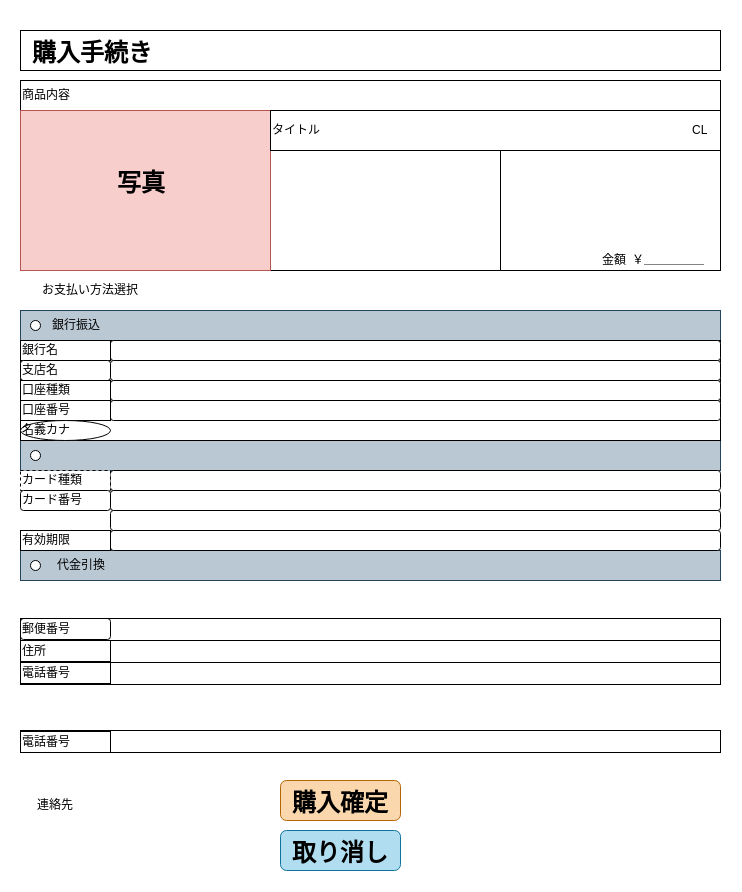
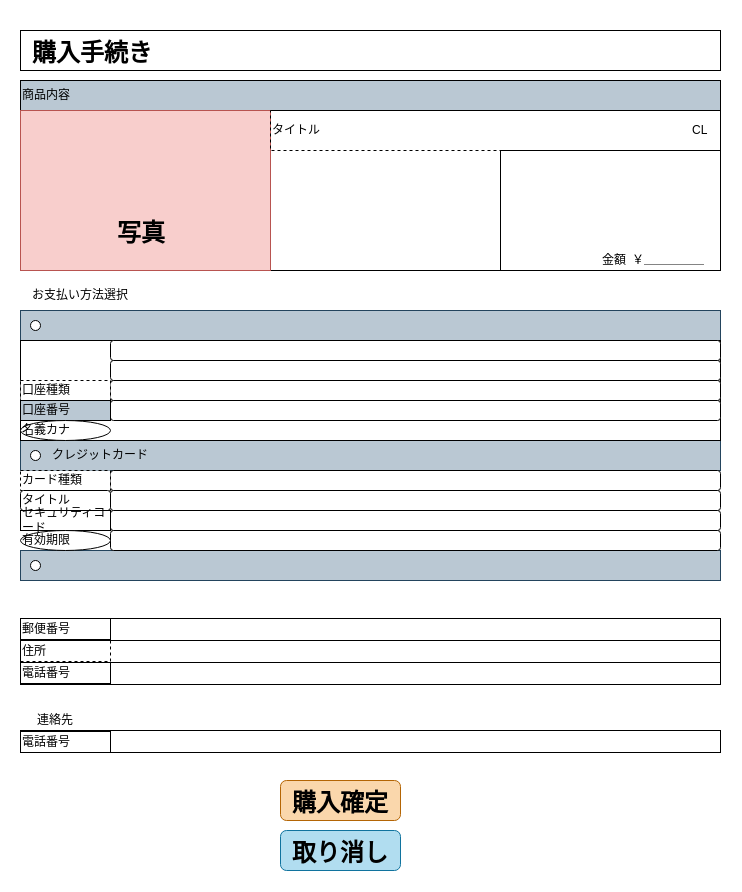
  <mxCell id="0" />
  <mxCell id="1" parent="0" />
  <mxCell id="2" value="" style="rounded=0;whiteSpace=wrap;html=1;strokeWidth=1;fillColor=none;gradientColor=none;align=left;" parent="1" vertex="1"><mxGeometry x="20" y="30" width="700" height="40" as="geometry" /></mxCell>
  <mxCell id="3" value="&lt;h1&gt;購入手続き&lt;/h1&gt;" style="text;html=1;resizable=0;points=[];autosize=1;align=left;verticalAlign=top;spacingTop=-4;" parent="1" vertex="1"><mxGeometry x="30" y="20" width="140" height="50" as="geometry" /></mxCell>
  <mxCell id="4" value="" style="rounded=0;whiteSpace=wrap;html=1;strokeWidth=1;fillColor=none;gradientColor=none;align=left;" parent="1" vertex="1"><mxGeometry x="20" y="80" width="700" height="190" as="geometry" /></mxCell>
- <mxCell id="5" value="商品内容" style="rounded=0;whiteSpace=wrap;html=1;strokeWidth=1;align=left;" parent="1" vertex="1"><mxGeometry x="20" y="80" width="700" height="30" as="geometry" /></mxCell>
+ <mxCell id="5" value="商品内容" style="rounded=0;whiteSpace=wrap;html=1;strokeWidth=1;align=left;fillColor=#bac8d3;" parent="1" vertex="1"><mxGeometry x="20" y="80" width="700" height="30" as="geometry" /></mxCell>
  <mxCell id="6" value="&lt;h1&gt;&lt;br&gt;&lt;/h1&gt;" style="rounded=0;whiteSpace=wrap;html=1;strokeWidth=1;fillColor=#f8cecc;align=left;strokeColor=#b85450;" parent="1" vertex="1"><mxGeometry x="20" y="110" width="250" height="160" as="geometry" /></mxCell>
- <mxCell id="7" value="&lt;h1&gt;写真&lt;/h1&gt;" style="text;html=1;resizable=0;points=[];autosize=1;align=left;verticalAlign=top;spacingTop=-4;" parent="1" vertex="1"><mxGeometry x="115" y="150" width="60" height="50" as="geometry" /></mxCell>
- <mxCell id="8" value="タイトル　　　　　　　　　　　　　　　　　　　　　　　　　　　　　　　CL" style="rounded=0;whiteSpace=wrap;html=1;strokeWidth=1;fillColor=none;gradientColor=none;align=left;" parent="1" vertex="1"><mxGeometry x="270" y="110" width="450" height="40" as="geometry" /></mxCell>
+ <mxCell id="7" value="&lt;h1&gt;写真&lt;/h1&gt;" style="text;html=1;resizable=0;points=[];autosize=1;align=left;verticalAlign=top;spacingTop=-4;" parent="1" vertex="1"><mxGeometry x="115" y="200" width="60" height="50" as="geometry" /></mxCell>
+ <mxCell id="8" value="タイトル　　　　　　　　　　　　　　　　　　　　　　　　　　　　　　　CL" style="rounded=0;whiteSpace=wrap;html=1;strokeWidth=1;fillColor=none;gradientColor=none;align=left;dashed=1;" parent="1" vertex="1"><mxGeometry x="270" y="110" width="450" height="40" as="geometry" /></mxCell>
  <mxCell id="9" value="" style="rounded=0;whiteSpace=wrap;html=1;strokeWidth=1;fillColor=none;gradientColor=none;align=left;" parent="1" vertex="1"><mxGeometry x="500" y="150" width="220" height="120" as="geometry" /></mxCell>
  <mxCell id="10" value="金額" style="text;html=1;resizable=0;points=[];autosize=1;align=left;verticalAlign=top;spacingTop=-4;" parent="1" vertex="1"><mxGeometry x="600" y="250" width="40" height="20" as="geometry" /></mxCell>
  <mxCell id="11" value="￥＿＿＿＿＿" style="text;html=1;resizable=0;points=[];autosize=1;align=left;verticalAlign=top;spacingTop=-4;" parent="1" vertex="1"><mxGeometry x="630" y="250" width="90" height="20" as="geometry" /></mxCell>
  <mxCell id="12" value="" style="rounded=0;whiteSpace=wrap;html=1;strokeWidth=1;fillColor=#bac8d3;align=left;strokeColor=#23445d;" parent="1" vertex="1"><mxGeometry x="20" y="310" width="700" height="30" as="geometry" /></mxCell>
- <mxCell id="13" value="お支払い方法選択" style="text;html=1;resizable=0;points=[];autosize=1;align=left;verticalAlign=top;spacingTop=-4;" parent="1" vertex="1"><mxGeometry x="40" y="280" width="110" height="20" as="geometry" /></mxCell>
+ <mxCell id="13" value="お支払い方法選択" style="text;html=1;resizable=0;points=[];autosize=1;align=left;verticalAlign=top;spacingTop=-4;" parent="1" vertex="1"><mxGeometry x="30" y="285" width="110" height="20" as="geometry" /></mxCell>
  <mxCell id="14" value="" style="rounded=0;whiteSpace=wrap;html=1;strokeWidth=1;fillColor=#bac8d3;align=left;strokeColor=#23445d;" parent="1" vertex="1"><mxGeometry x="20" y="440" width="700" height="30" as="geometry" /></mxCell>
  <mxCell id="15" value="" style="rounded=0;whiteSpace=wrap;html=1;strokeWidth=1;fillColor=#bac8d3;align=left;strokeColor=#23445d;" parent="1" vertex="1"><mxGeometry x="20" y="550" width="700" height="30" as="geometry" /></mxCell>
- <mxCell id="16" value="銀行振込" style="text;html=1;resizable=0;points=[];autosize=1;align=left;verticalAlign=top;spacingTop=-4;" parent="1" vertex="1"><mxGeometry x="50" y="315" width="60" height="20" as="geometry" /></mxCell>
- <mxCell id="18" value="代金引換" style="text;html=1;resizable=0;points=[];autosize=1;align=left;verticalAlign=top;spacingTop=-4;" parent="1" vertex="1"><mxGeometry x="55" y="555" width="60" height="20" as="geometry" /></mxCell>
+ <mxCell id="17" value="クレジットカード" style="text;html=1;resizable=0;points=[];autosize=1;align=left;verticalAlign=top;spacingTop=-4;" parent="1" vertex="1"><mxGeometry x="50" y="445" width="110" height="20" as="geometry" /></mxCell>
  <mxCell id="19" value="" style="ellipse;whiteSpace=wrap;html=1;aspect=fixed;strokeWidth=1;align=left;" parent="1" vertex="1"><mxGeometry x="30" y="320" width="10" height="10" as="geometry" /></mxCell>
  <mxCell id="20" value="" style="ellipse;whiteSpace=wrap;html=1;aspect=fixed;strokeWidth=1;align=left;" parent="1" vertex="1"><mxGeometry x="30" y="450" width="10" height="10" as="geometry" /></mxCell>
  <mxCell id="21" value="" style="ellipse;whiteSpace=wrap;html=1;aspect=fixed;strokeWidth=1;align=left;" parent="1" vertex="1"><mxGeometry x="30" y="560" width="10" height="10" as="geometry" /></mxCell>
  <mxCell id="22" value="" style="rounded=1;whiteSpace=wrap;html=1;strokeWidth=1;fillColor=#fad7ac;align=left;strokeColor=#b46504;" parent="1" vertex="1"><mxGeometry x="280" y="780" width="120" height="40" as="geometry" /></mxCell>
  <mxCell id="23" value="" style="rounded=1;whiteSpace=wrap;html=1;strokeWidth=1;fillColor=#b1ddf0;align=left;strokeColor=#10739e;" parent="1" vertex="1"><mxGeometry x="280" y="830" width="120" height="40" as="geometry" /></mxCell>
  <mxCell id="24" value="&lt;h1&gt;購入確定&lt;/h1&gt;" style="text;html=1;resizable=0;points=[];autosize=1;align=left;verticalAlign=top;spacingTop=-4;" parent="1" vertex="1"><mxGeometry x="290" y="770" width="110" height="50" as="geometry" /></mxCell>
  <mxCell id="25" value="&lt;h1&gt;取り消し&lt;/h1&gt;" style="text;html=1;resizable=0;points=[];autosize=1;align=left;verticalAlign=top;spacingTop=-4;" parent="1" vertex="1"><mxGeometry x="290" y="820" width="110" height="50" as="geometry" /></mxCell>
  <mxCell id="26" value="" style="rounded=0;whiteSpace=wrap;html=1;strokeWidth=1;align=left;" parent="1" vertex="1"><mxGeometry x="20" y="340" width="700" height="100" as="geometry" /></mxCell>
  <mxCell id="27" value="" style="rounded=1;whiteSpace=wrap;html=1;strokeWidth=1;align=left;" parent="1" vertex="1"><mxGeometry x="110" y="340" width="610" height="20" as="geometry" /></mxCell>
  <mxCell id="28" value="" style="rounded=1;whiteSpace=wrap;html=1;strokeWidth=1;align=left;" parent="1" vertex="1"><mxGeometry x="110" y="360" width="610" height="20" as="geometry" /></mxCell>
  <mxCell id="29" value="" style="rounded=1;whiteSpace=wrap;html=1;strokeWidth=1;align=left;" parent="1" vertex="1"><mxGeometry x="110" y="380" width="610" height="20" as="geometry" /></mxCell>
  <mxCell id="30" value="" style="rounded=1;whiteSpace=wrap;html=1;strokeWidth=1;align=left;" parent="1" vertex="1"><mxGeometry x="110" y="400" width="610" height="20" as="geometry" /></mxCell>
- <mxCell id="31" value="銀行名" style="rounded=0;whiteSpace=wrap;html=1;strokeWidth=1;align=left;" parent="1" vertex="1"><mxGeometry x="20" y="340" width="90" height="20" as="geometry" /></mxCell>
- <mxCell id="32" value="支店名" style="rounded=1;whiteSpace=wrap;html=1;strokeWidth=1;align=left;" parent="1" vertex="1"><mxGeometry x="20" y="360" width="90" height="20" as="geometry" /></mxCell>
- <mxCell id="33" value="口座種類" style="rounded=0;whiteSpace=wrap;html=1;strokeWidth=1;align=left;" parent="1" vertex="1"><mxGeometry x="20" y="380" width="90" height="20" as="geometry" /></mxCell>
- <mxCell id="34" value="口座番号" style="rounded=0;whiteSpace=wrap;html=1;strokeWidth=1;align=left;" parent="1" vertex="1"><mxGeometry x="20" y="400" width="90" height="20" as="geometry" /></mxCell>
+ <mxCell id="33" value="口座種類" style="rounded=0;whiteSpace=wrap;html=1;strokeWidth=1;align=left;dashed=1;" parent="1" vertex="1"><mxGeometry x="20" y="380" width="90" height="20" as="geometry" /></mxCell>
+ <mxCell id="34" value="口座番号" style="rounded=0;whiteSpace=wrap;html=1;strokeWidth=1;align=left;fillColor=#bac8d3;" parent="1" vertex="1"><mxGeometry x="20" y="400" width="90" height="20" as="geometry" /></mxCell>
  <mxCell id="35" value="名義カナ" style="ellipse;whiteSpace=wrap;html=1;strokeWidth=1;align=left;" parent="1" vertex="1"><mxGeometry x="20" y="420" width="90" height="20" as="geometry" /></mxCell>
  <mxCell id="36" value="" style="rounded=1;whiteSpace=wrap;html=1;strokeWidth=1;align=left;" parent="1" vertex="1"><mxGeometry x="110" y="470" width="610" height="20" as="geometry" /></mxCell>
  <mxCell id="37" value="" style="rounded=1;whiteSpace=wrap;html=1;strokeWidth=1;align=left;" parent="1" vertex="1"><mxGeometry x="110" y="490" width="610" height="20" as="geometry" /></mxCell>
  <mxCell id="38" value="" style="rounded=1;whiteSpace=wrap;html=1;strokeWidth=1;align=left;" parent="1" vertex="1"><mxGeometry x="110" y="510" width="610" height="20" as="geometry" /></mxCell>
  <mxCell id="39" value="" style="rounded=1;whiteSpace=wrap;html=1;strokeWidth=1;align=left;" parent="1" vertex="1"><mxGeometry x="110" y="530" width="610" height="20" as="geometry" /></mxCell>
  <mxCell id="40" value="カード種類" style="rounded=0;whiteSpace=wrap;html=1;strokeWidth=1;align=left;dashed=1;" parent="1" vertex="1"><mxGeometry x="20" y="470" width="90" height="20" as="geometry" /></mxCell>
- <mxCell id="41" value="カード番号" style="rounded=1;whiteSpace=wrap;html=1;strokeWidth=1;align=left;" parent="1" vertex="1"><mxGeometry x="20" y="490" width="90" height="20" as="geometry" /></mxCell>
- <mxCell id="43" value="有効期限" style="rounded=0;whiteSpace=wrap;html=1;strokeWidth=1;align=left;" parent="1" vertex="1"><mxGeometry x="20" y="530" width="90" height="20" as="geometry" /></mxCell>
+ <mxCell id="41" value="タイトル" style="rounded=1;whiteSpace=wrap;html=1;strokeWidth=1;align=left;" parent="1" vertex="1"><mxGeometry x="20" y="490" width="90" height="20" as="geometry" /></mxCell>
+ <mxCell id="42" value="セキュリティコード" style="rounded=0;whiteSpace=wrap;html=1;strokeWidth=1;align=left;" parent="1" vertex="1"><mxGeometry x="20" y="510" width="90" height="20" as="geometry" /></mxCell>
+ <mxCell id="43" value="有効期限" style="ellipse;whiteSpace=wrap;html=1;strokeWidth=1;align=left;" parent="1" vertex="1"><mxGeometry x="20" y="530" width="90" height="20" as="geometry" /></mxCell>
  <mxCell id="44" value="" style="rounded=0;whiteSpace=wrap;html=1;strokeWidth=1;fillColor=none;gradientColor=none;align=left;" parent="1" vertex="1"><mxGeometry x="20" y="618" width="700" height="22" as="geometry" /></mxCell>
  <mxCell id="45" value="" style="rounded=0;whiteSpace=wrap;html=1;strokeWidth=1;fillColor=none;gradientColor=none;align=left;" parent="1" vertex="1"><mxGeometry x="20" y="640" width="700" height="22" as="geometry" /></mxCell>
  <mxCell id="46" value="" style="rounded=0;whiteSpace=wrap;html=1;strokeWidth=1;fillColor=none;gradientColor=none;align=left;" parent="1" vertex="1"><mxGeometry x="20" y="662" width="700" height="22" as="geometry" /></mxCell>
- <mxCell id="47" value="郵便番号" style="whiteSpace=wrap;html=1;strokeWidth=1;fillColor=none;gradientColor=none;align=left;rounded=1;" parent="1" vertex="1"><mxGeometry x="20" y="618" width="90" height="21" as="geometry" /></mxCell>
- <mxCell id="48" value="住所" style="rounded=0;whiteSpace=wrap;html=1;strokeWidth=1;fillColor=none;gradientColor=none;align=left;" parent="1" vertex="1"><mxGeometry x="20" y="640" width="90" height="21" as="geometry" /></mxCell>
+ <mxCell id="47" value="郵便番号" style="rounded=0;whiteSpace=wrap;html=1;strokeWidth=1;fillColor=none;gradientColor=none;align=left;" parent="1" vertex="1"><mxGeometry x="20" y="618" width="90" height="21" as="geometry" /></mxCell>
+ <mxCell id="48" value="住所" style="rounded=0;whiteSpace=wrap;html=1;strokeWidth=1;fillColor=none;gradientColor=none;align=left;dashed=1;" parent="1" vertex="1"><mxGeometry x="20" y="640" width="90" height="21" as="geometry" /></mxCell>
  <mxCell id="49" value="電話番号" style="rounded=0;whiteSpace=wrap;html=1;strokeWidth=1;fillColor=none;gradientColor=none;align=left;" parent="1" vertex="1"><mxGeometry x="20" y="662" width="90" height="21" as="geometry" /></mxCell>
- <mxCell id="50" value="連絡先" style="text;html=1;resizable=0;points=[];autosize=1;align=left;verticalAlign=top;spacingTop=-4;" parent="1" vertex="1"><mxGeometry x="35" y="795" width="50" height="20" as="geometry" /></mxCell>
+ <mxCell id="50" value="連絡先" style="text;html=1;resizable=0;points=[];autosize=1;align=left;verticalAlign=top;spacingTop=-4;" parent="1" vertex="1"><mxGeometry x="35" y="710" width="50" height="20" as="geometry" /></mxCell>
  <mxCell id="51" value="" style="rounded=0;whiteSpace=wrap;html=1;strokeWidth=1;fillColor=none;gradientColor=none;align=left;" parent="1" vertex="1"><mxGeometry x="20" y="730" width="700" height="22" as="geometry" /></mxCell>
  <mxCell id="52" value="電話番号" style="rounded=0;whiteSpace=wrap;html=1;strokeWidth=1;fillColor=none;gradientColor=none;align=left;" parent="1" vertex="1"><mxGeometry x="20" y="731" width="90" height="21" as="geometry" /></mxCell>
